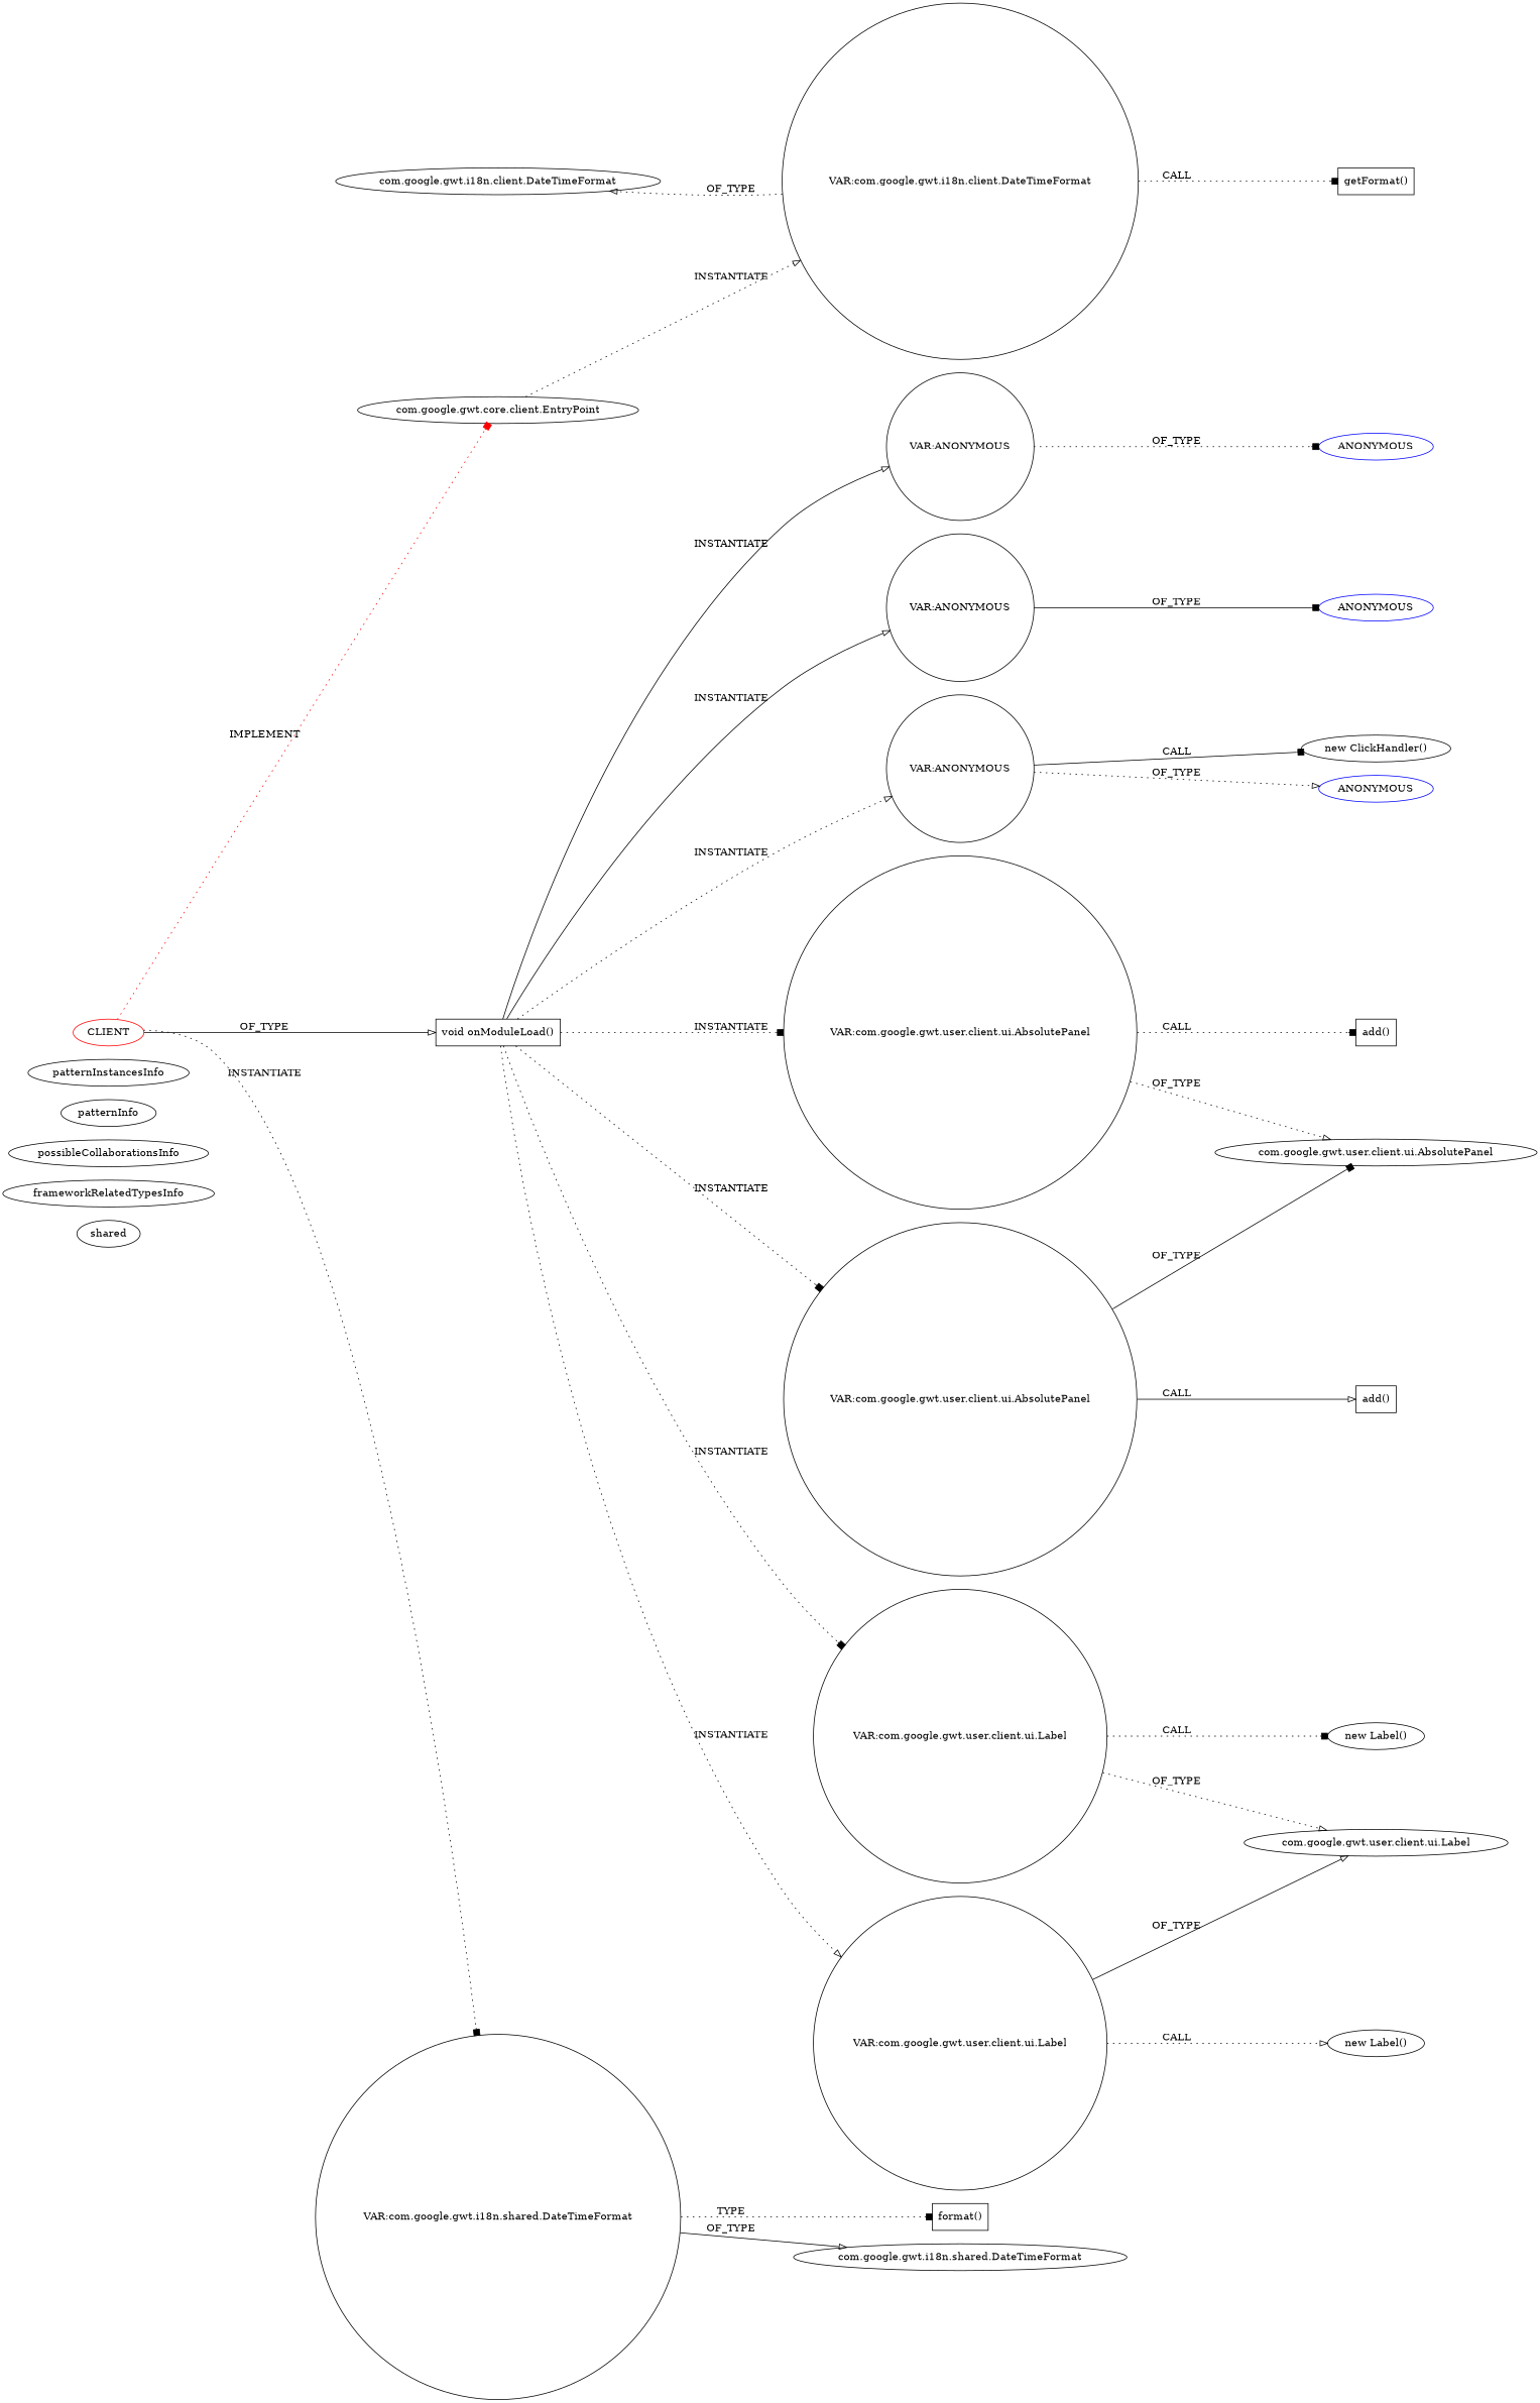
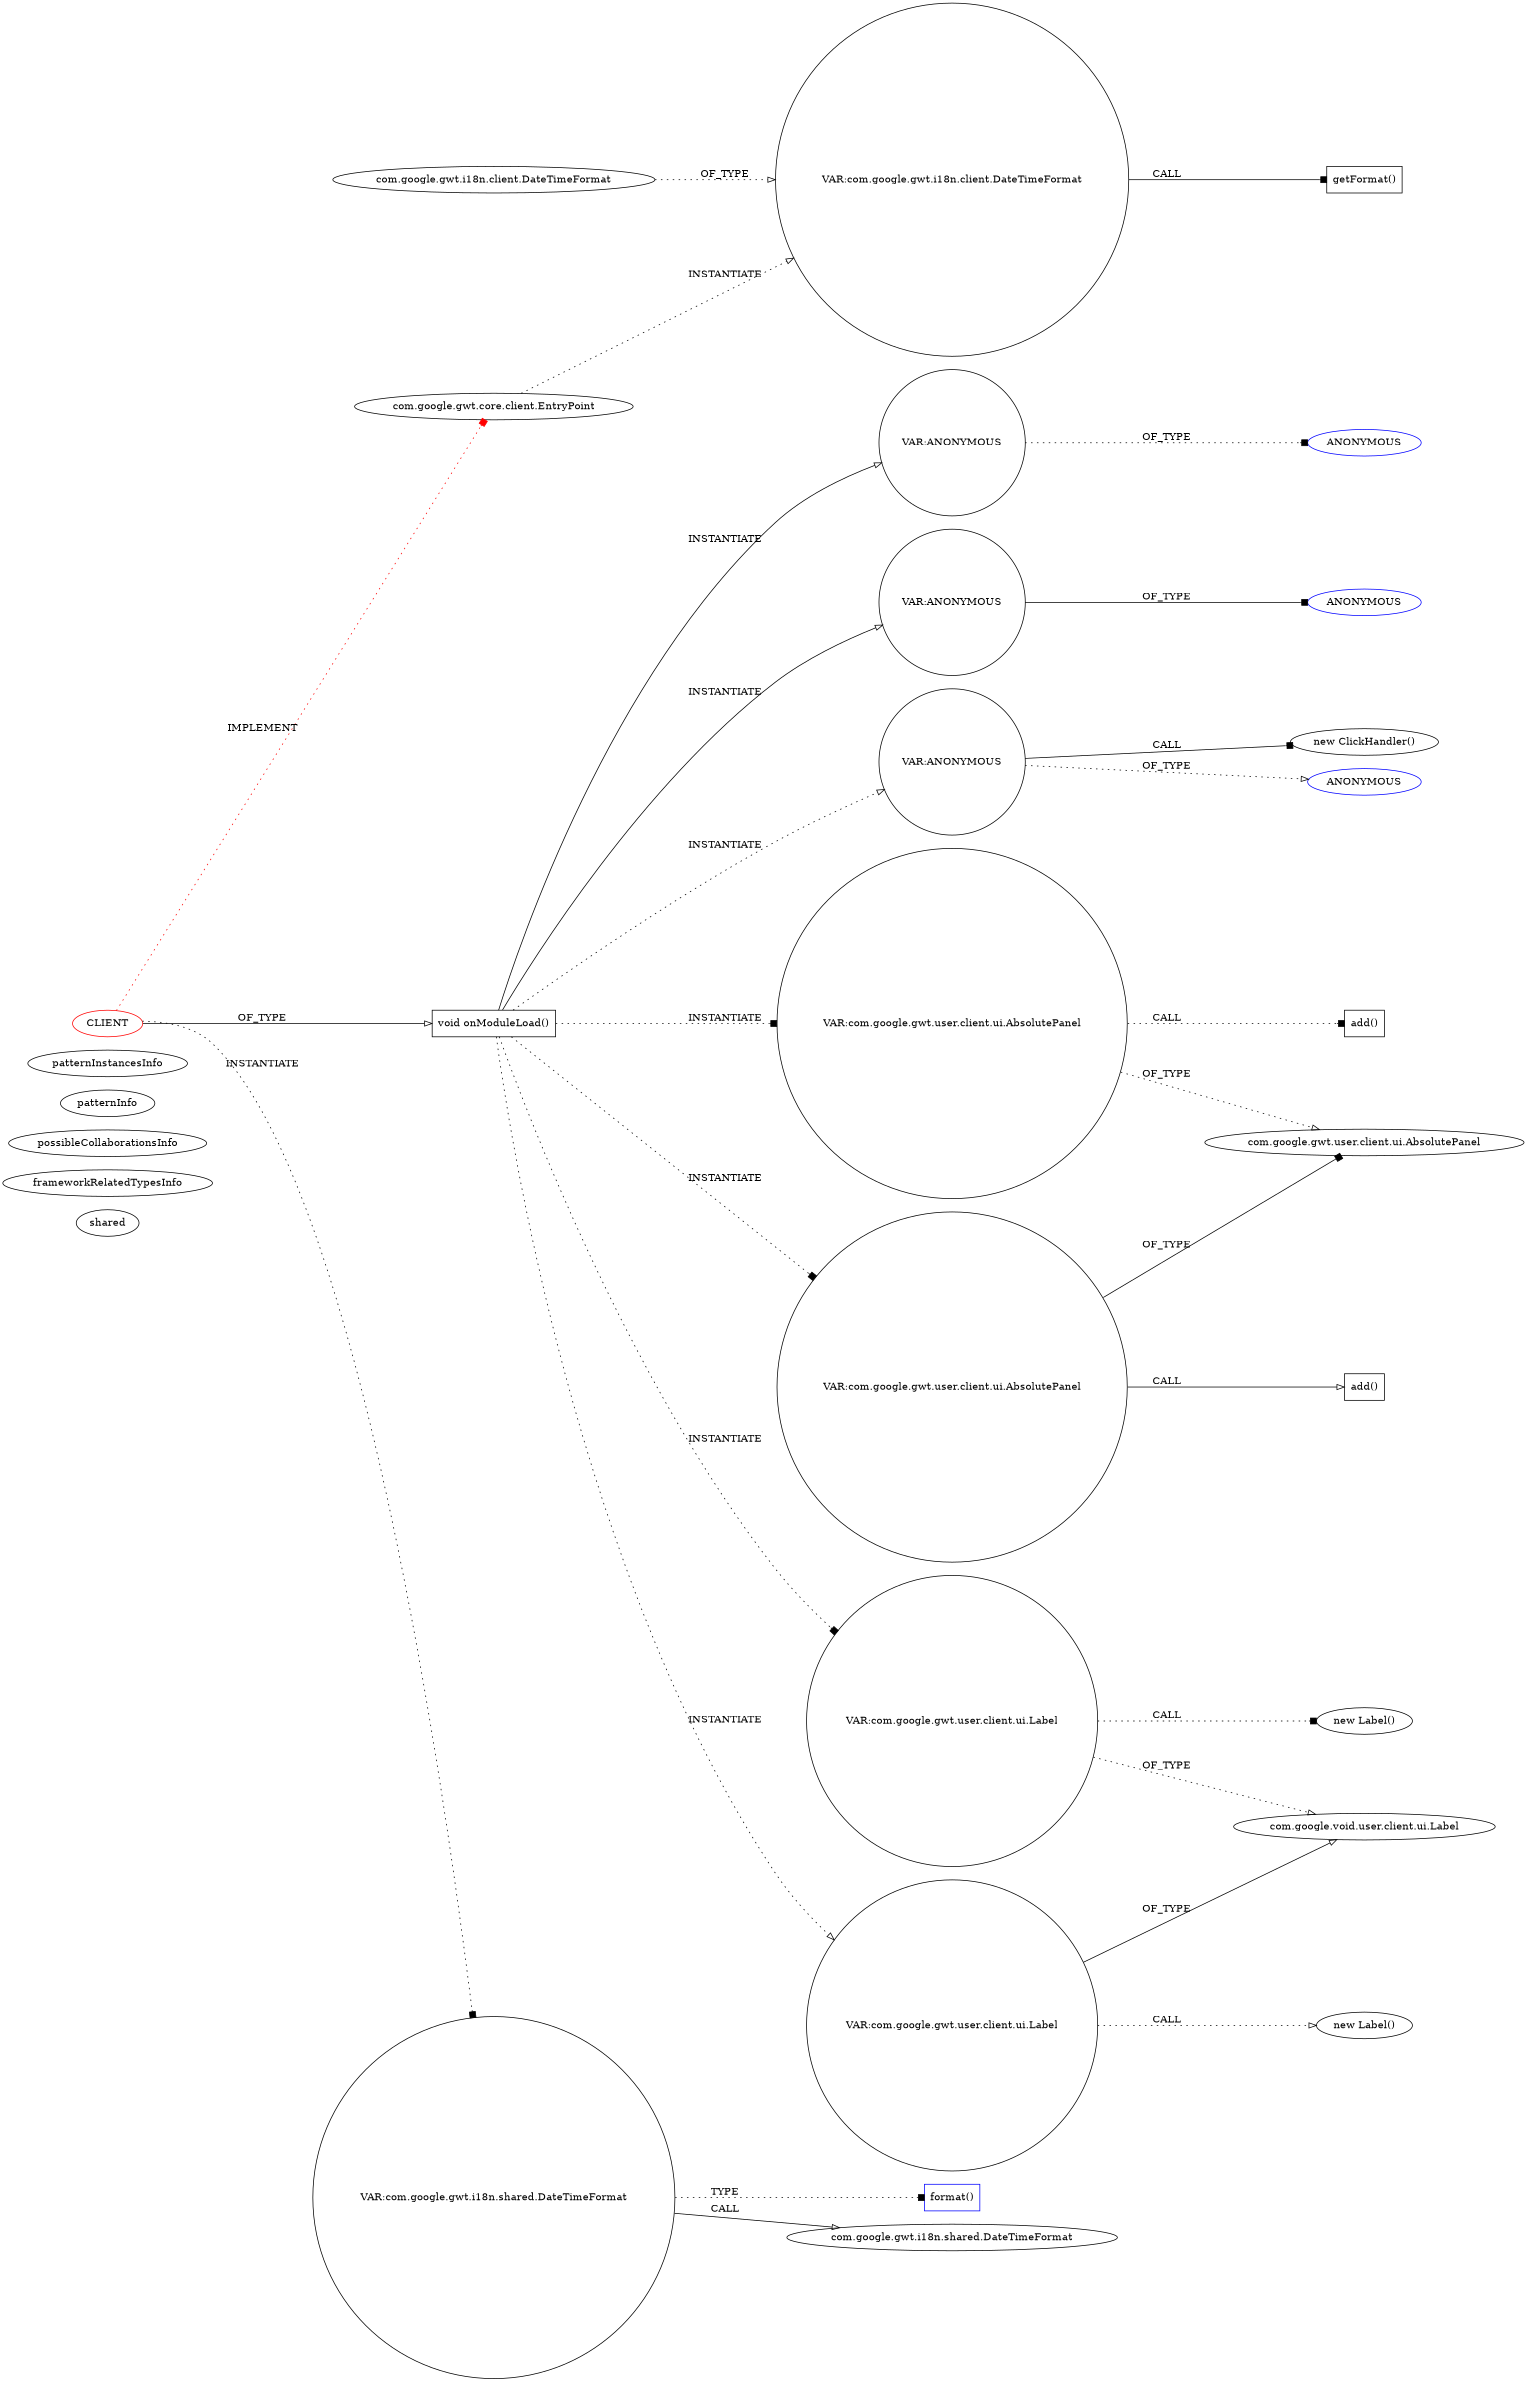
  digraph {
    rankdir=LR
    node [isFrameworkType=false vertexType=VARIABLE_EXPRESION]
    edge [arrowhead=onormal style=dotted]
    n1 [category=pattern graphId=1141 isAnonymous=false label=shared possibleRelation=false isFrameworkType="" vertexType=""]
    frameworkRelatedTypesInfo [0="com.google.gwt.core.client.EntryPoint" isFrameworkType="" vertexType=""]
    possibleCollaborationsInfo [isFrameworkType="" vertexType=""]
    patternInfo [frequency=2.0 patternRootClient=0 isFrameworkType="" vertexType=""]
    patternInstancesInfo [0="nakaken0629-mezamashimailgwt~/nakaken0629-mezamashimailgwt/mezamashimailgwt-master/mezamashimailgwt/src/com/appspot/mezamashimailgwt/client/Mezamashimailgwt.java~Mezamashimailgwt~4116" 1="coldplayguy-flight87~/coldplayguy-flight87/flight87-master/BookFlight/src/bookflight/client/BookFlight.java~BookFlight~1091" isFrameworkType="" vertexType=""]
    n6 [label="com.google.gwt.i18n.client.DateTimeFormat" vertexType=FRAMEWORK_CLASS_TYPE]
    n7 [label="VAR:com.google.gwt.i18n.client.DateTimeFormat" shape=circle]
    n8 [label="getFormat()" shape=box vertexType=INSIDE_CALL]
    n9 [label="void onModuleLoad()" shape=box vertexType=OVERRIDING_METHOD_DECLARATION]
    n10 [label="VAR:com.google.gwt.user.client.ui.Label" shape=circle]
    n11 [label="VAR:com.google.gwt.user.client.ui.Label" shape=circle]
    n12 [label="VAR:ANONYMOUS" shape=circle]
    n13 [label="VAR:ANONYMOUS" shape=circle]
    n14 [label="VAR:ANONYMOUS" shape=circle]
    n15 [label="VAR:com.google.gwt.user.client.ui.AbsolutePanel" shape=circle]
    n16 [label="VAR:com.google.gwt.user.client.ui.AbsolutePanel" shape=circle]
-   n17 [label="com.google.gwt.user.client.ui.Label" vertexType=FRAMEWORK_CLASS_TYPE]
+   n17 [label="com.google.void.user.client.ui.Label" vertexType=FRAMEWORK_CLASS_TYPE]
    n18 [label="new Label()" vertexType=CONSTRUCTOR_CALL]
    n19 [label="new Label()" vertexType=CONSTRUCTOR_CALL]
    n20 [label="VAR:com.google.gwt.i18n.shared.DateTimeFormat" shape=circle]
-   n21 [label="format()" shape=box vertexType=INSIDE_CALL]
+   n21 [label="format()" shape=box vertexType=INSIDE_CALL color=blue]
    n22 [label="com.google.gwt.i18n.shared.DateTimeFormat" vertexType=FRAMEWORK_CLASS_TYPE]
    n23 [color=blue label=ANONYMOUS vertexType=REFERENCE_ANONYMOUS_DECLARATION]
    n24 [color=blue label=ANONYMOUS vertexType=REFERENCE_ANONYMOUS_DECLARATION]
    n25 [color=blue label=ANONYMOUS vertexType=REFERENCE_ANONYMOUS_DECLARATION]
    n26 [label="new ClickHandler()" vertexType=CONSTRUCTOR_CALL]
    n27 [label="com.google.gwt.user.client.ui.AbsolutePanel" vertexType=FRAMEWORK_CLASS_TYPE]
    n28 [label="add()" shape=box vertexType=INSIDE_CALL]
    n29 [label="add()" shape=box vertexType=INSIDE_CALL]
    n30 [color=red label=CLIENT vertexType=ROOT_CLIENT_CLASS_DECLARATION]
    n31 [label="com.google.gwt.core.client.EntryPoint" vertexType=FRAMEWORK_INTERFACE_TYPE]
-   n7 -> n6 [label=OF_TYPE]
-   n7 -> n8 [arrowhead=box label=CALL]
+   n6 -> n7 [label=OF_TYPE]
+   n7 -> n8 [arrowhead=box label=CALL style=solid]
    n9 -> n10 [arrowhead=box label=INSTANTIATE]
    n9 -> n11 [label=INSTANTIATE]
    n9 -> n12 [label=INSTANTIATE style=solid]
    n9 -> n13 [label=INSTANTIATE style=solid]
    n9 -> n14 [label=INSTANTIATE]
    n9 -> n15 [arrowhead=box label=INSTANTIATE]
    n9 -> n16 [arrowhead=box label=INSTANTIATE]
    n10 -> n17 [label=OF_TYPE]
    n10 -> n18 [arrowhead=box label=CALL]
    n11 -> n17 [label=OF_TYPE style=solid]
    n11 -> n19 [label=CALL]
    n12 -> n23 [arrowhead=box label=OF_TYPE]
    n13 -> n24 [arrowhead=box label=OF_TYPE style=solid]
    n14 -> n25 [label=OF_TYPE]
    n14 -> n26 [arrowhead=box label=CALL style=solid]
    n15 -> n27 [label=OF_TYPE]
    n15 -> n28 [arrowhead=box label=CALL]
    n16 -> n27 [arrowhead=box label=OF_TYPE style=solid]
    n16 -> n29 [label=CALL style=solid]
    n20 -> n21 [arrowhead=box label=TYPE]
-   n20 -> n22 [label=OF_TYPE style=solid]
+   n20 -> n22 [label=CALL style=solid]
    n30 -> n9 [label=OF_TYPE style=solid]
    n30 -> n20 [arrowhead=box label=INSTANTIATE]
    n30 -> n31 [arrowhead=box color=red label=IMPLEMENT]
    n31 -> n7 [label=INSTANTIATE]
  }
